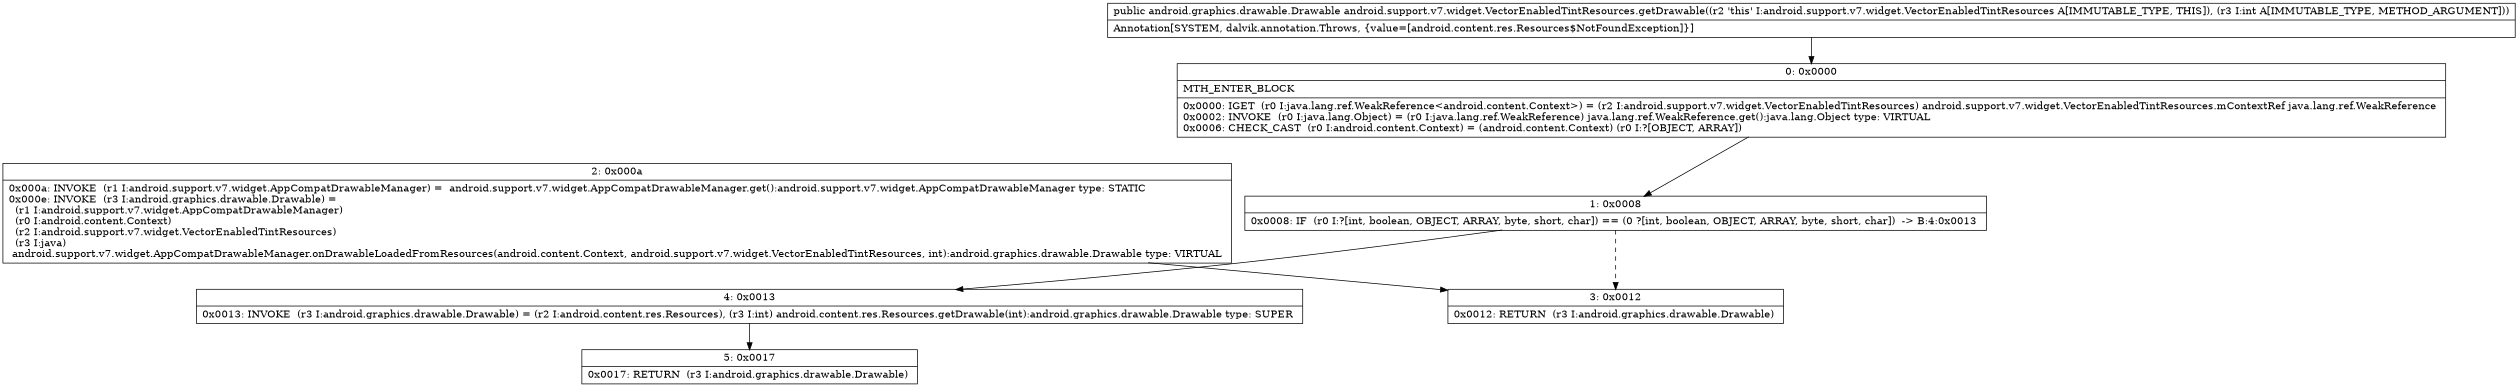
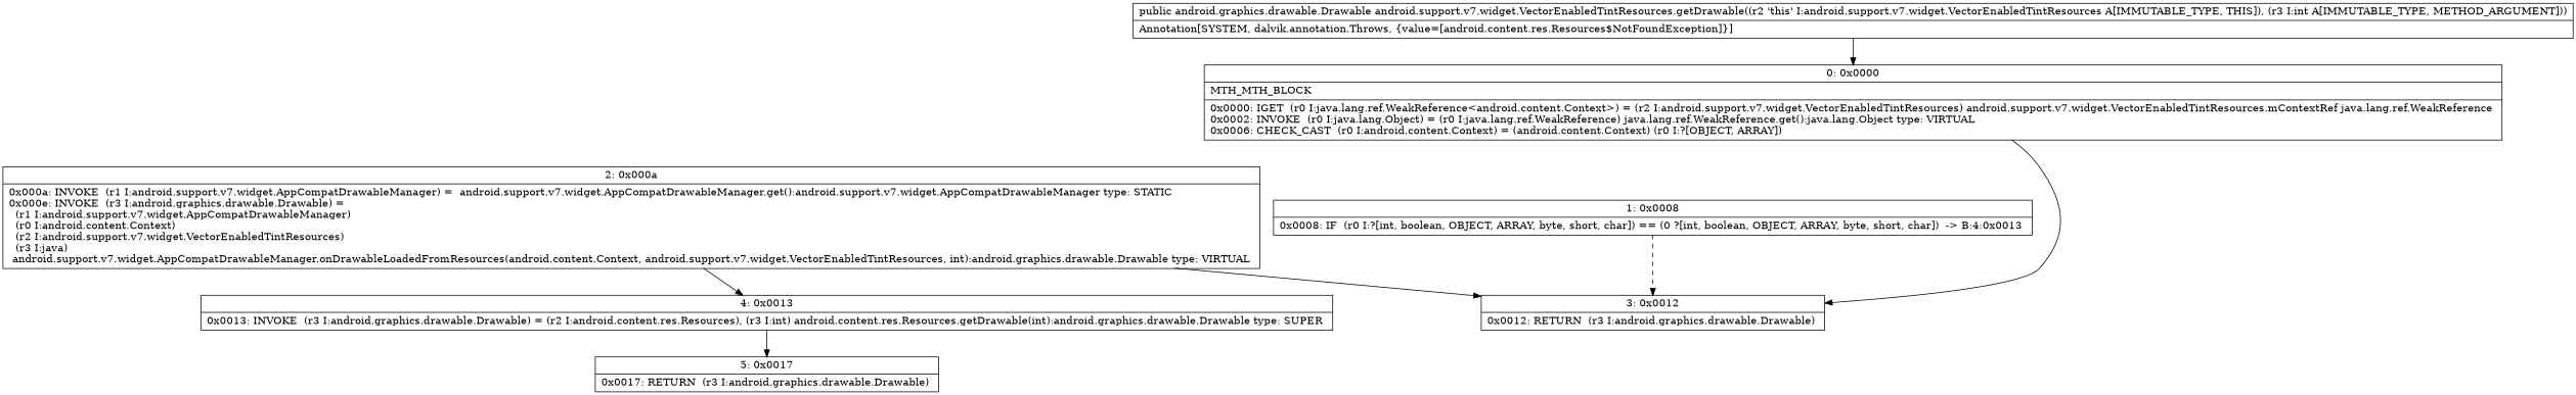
  digraph {
    node [shape=record]
-   n1 [label="{0\:\ 0x0000|MTH_ENTER_BLOCK\l|0x0000: IGET  (r0 I:java.lang.ref.WeakReference\<android.content.Context\>) = (r2 I:android.support.v7.widget.VectorEnabledTintResources) android.support.v7.widget.VectorEnabledTintResources.mContextRef java.lang.ref.WeakReference \l0x0002: INVOKE  (r0 I:java.lang.Object) = (r0 I:java.lang.ref.WeakReference) java.lang.ref.WeakReference.get():java.lang.Object type: VIRTUAL \l0x0006: CHECK_CAST  (r0 I:android.content.Context) = (android.content.Context) (r0 I:?[OBJECT, ARRAY]) \l}"]
+   n1 [label="{0\:\ 0x0000|MTH_MTH_BLOCK\l|0x0000: IGET  (r0 I:java.lang.ref.WeakReference\<android.content.Context\>) = (r2 I:android.support.v7.widget.VectorEnabledTintResources) android.support.v7.widget.VectorEnabledTintResources.mContextRef java.lang.ref.WeakReference \l0x0002: INVOKE  (r0 I:java.lang.Object) = (r0 I:java.lang.ref.WeakReference) java.lang.ref.WeakReference.get():java.lang.Object type: VIRTUAL \l0x0006: CHECK_CAST  (r0 I:android.content.Context) = (android.content.Context) (r0 I:?[OBJECT, ARRAY]) \l}"]
    n2 [label="{1\:\ 0x0008|0x0008: IF  (r0 I:?[int, boolean, OBJECT, ARRAY, byte, short, char]) == (0 ?[int, boolean, OBJECT, ARRAY, byte, short, char])  \-\> B:4:0x0013 \l}"]
    n3 [label="{4\:\ 0x0013|0x0013: INVOKE  (r3 I:android.graphics.drawable.Drawable) = (r2 I:android.content.res.Resources), (r3 I:int) android.content.res.Resources.getDrawable(int):android.graphics.drawable.Drawable type: SUPER \l}"]
    n4 [label="{3\:\ 0x0012|0x0012: RETURN  (r3 I:android.graphics.drawable.Drawable) \l}"]
    n5 [label="{2\:\ 0x000a|0x000a: INVOKE  (r1 I:android.support.v7.widget.AppCompatDrawableManager) =  android.support.v7.widget.AppCompatDrawableManager.get():android.support.v7.widget.AppCompatDrawableManager type: STATIC \l0x000e: INVOKE  (r3 I:android.graphics.drawable.Drawable) = \l  (r1 I:android.support.v7.widget.AppCompatDrawableManager)\l  (r0 I:android.content.Context)\l  (r2 I:android.support.v7.widget.VectorEnabledTintResources)\l  (r3 I:java)\l android.support.v7.widget.AppCompatDrawableManager.onDrawableLoadedFromResources(android.content.Context, android.support.v7.widget.VectorEnabledTintResources, int):android.graphics.drawable.Drawable type: VIRTUAL \l}"]
    n6 [label="{5\:\ 0x0017|0x0017: RETURN  (r3 I:android.graphics.drawable.Drawable) \l}"]
    n7 [label="{public android.graphics.drawable.Drawable android.support.v7.widget.VectorEnabledTintResources.getDrawable((r2 'this' I:android.support.v7.widget.VectorEnabledTintResources A[IMMUTABLE_TYPE, THIS]), (r3 I:int A[IMMUTABLE_TYPE, METHOD_ARGUMENT]))  | Annotation[SYSTEM, dalvik.annotation.Throws, \{value=[android.content.res.Resources$NotFoundException]\}]\l}"]
-   n1 -> n2
-   n2 -> n3
+   n1 -> n4
+   n5 -> n3
    n2 -> n4 [style=dashed]
    n3 -> n6
    n5 -> n4
    n7 -> n1
  }
